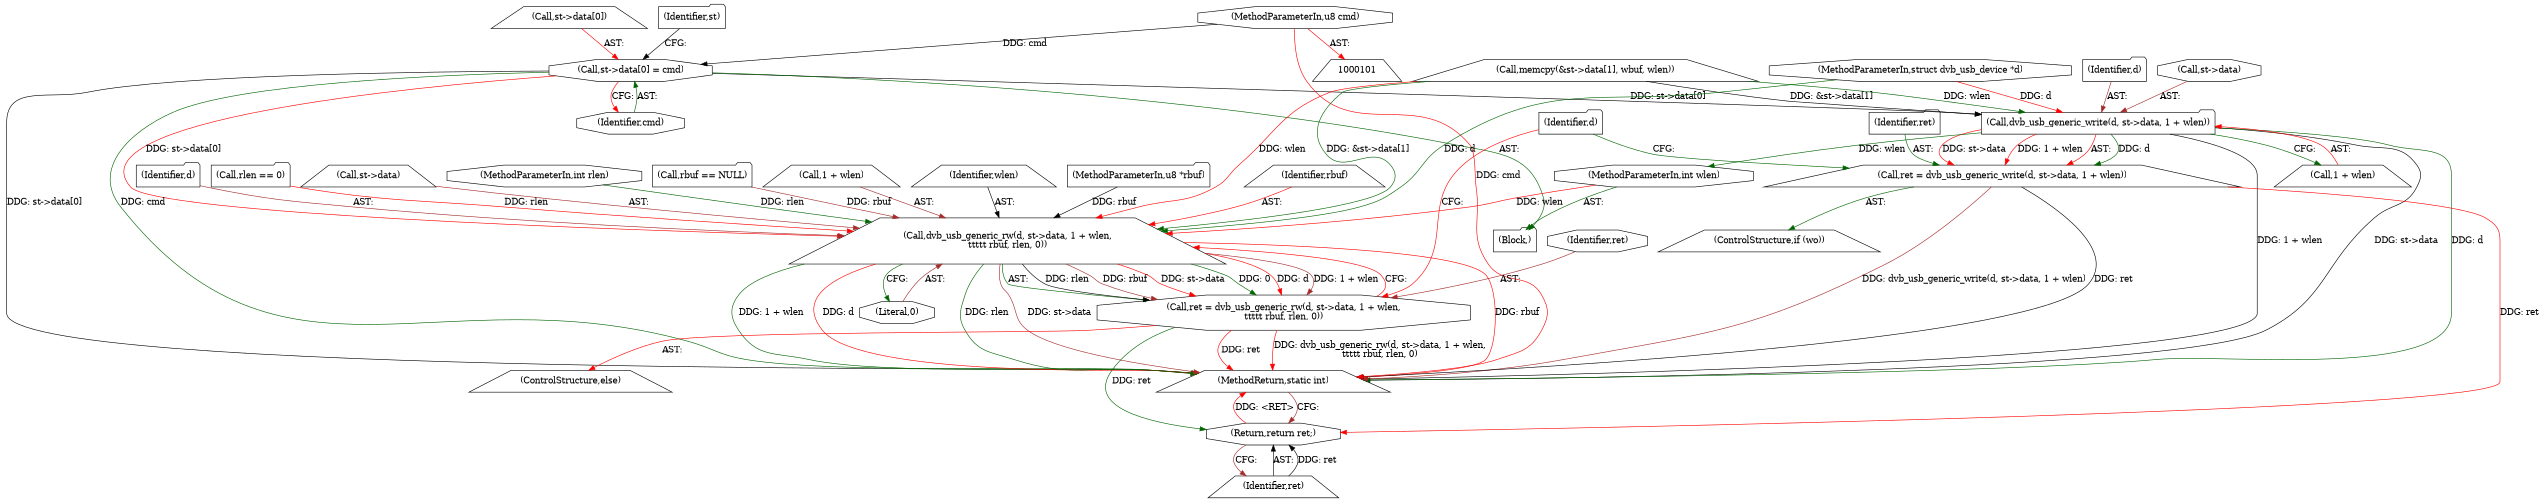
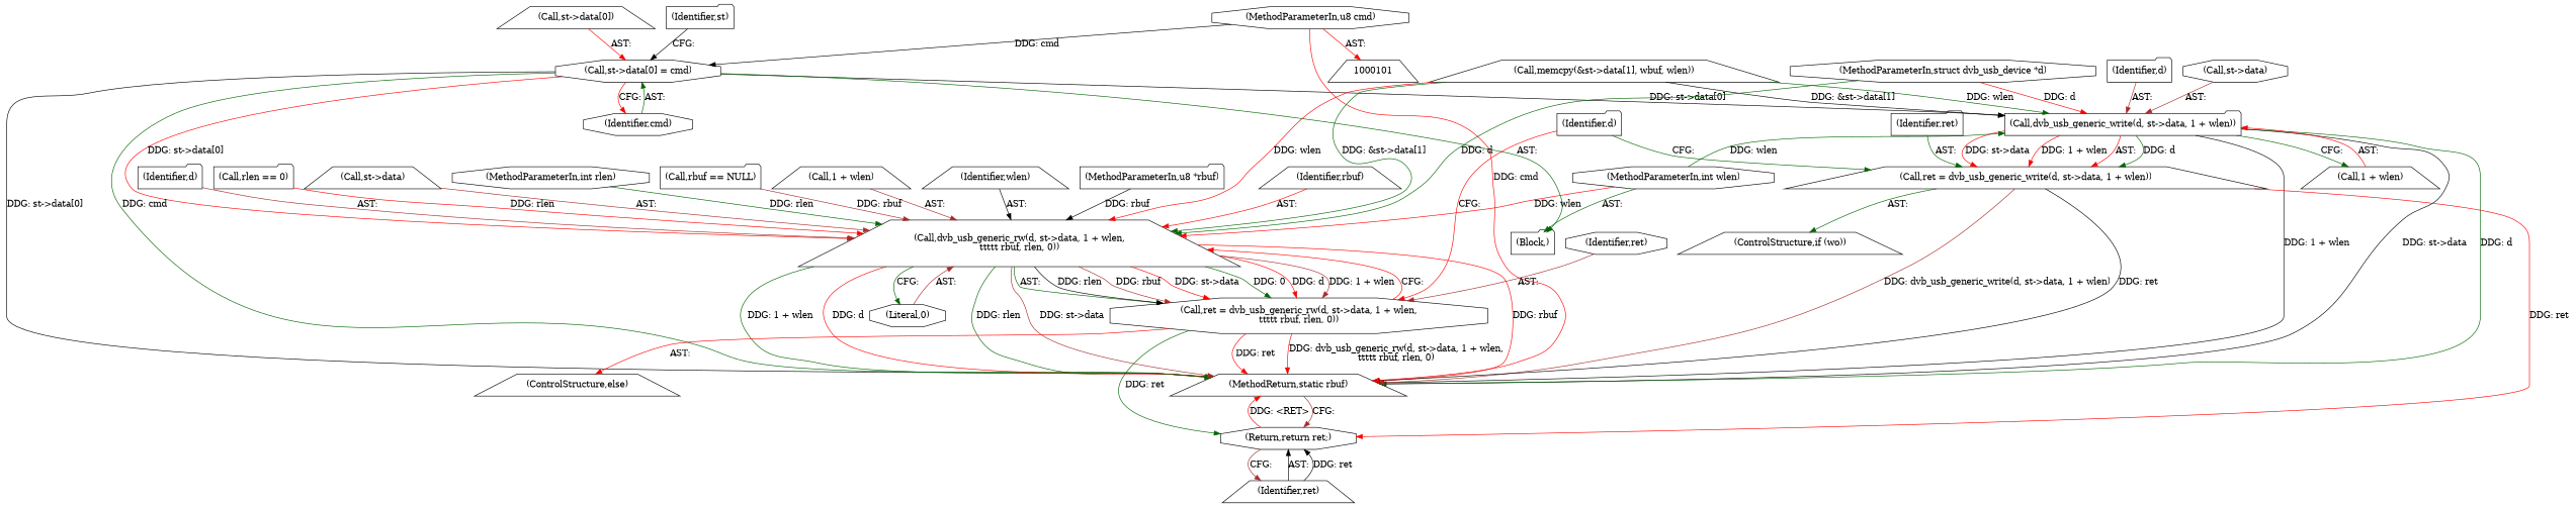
  digraph {
    node [shape=trapezium]
    edge [color=red]
    n1 [label="(Call,st->data[0] = cmd)" shape=octagon]
    n2 [label="(Call,dvb_usb_generic_write(d, st->data, 1 + wlen))" shape=folder]
    n3 [label="(Call,dvb_usb_generic_rw(d, st->data, 1 + wlen,\n\t\t\t\t\t rbuf, rlen, 0))"]
-   n4 [label="(MethodReturn,static int)"]
+   n4 [label="(MethodReturn,static rbuf)"]
    n5 [label="(Identifier,cmd)" shape=octagon]
    n6 [label="(Block,)" shape=folder]
    n7 [label="(Call,ret = dvb_usb_generic_write(d, st->data, 1 + wlen))"]
    n8 [label="(Call,1 + wlen)"]
    n9 [label="(Call,ret = dvb_usb_generic_rw(d, st->data, 1 + wlen,\n\t\t\t\t\t rbuf, rlen, 0))" shape=octagon]
    n10 [label="(Literal,0)" shape=octagon]
    n11 [label="(Return,return ret;)" shape=octagon]
    n12 [label="(MethodParameterIn,u8 cmd)" shape=octagon]
    1000101
    n14 [label="(ControlStructure,if (wo))"]
    n15 [label="(Identifier,ret)"]
    n16 [label="(ControlStructure,else)"]
    n17 [label="(MethodParameterIn,int wlen)" shape=octagon]
    n18 [label="(Call,st->data[0])"]
    n19 [label="(Identifier,d)" shape=folder]
    n20 [label="(Identifier,rbuf)"]
    n21 [label="(Identifier,d)" shape=folder]
    n22 [label="(Identifier,st)" shape=folder]
    n23 [label="(Identifier,ret)" shape=folder]
    n24 [label="(Identifier,d)" shape=folder]
    n25 [label="(Call,rlen == 0)" shape=folder]
    n26 [label="(Call,st->data)"]
    n27 [label="(Call,st->data)" shape=octagon]
    n28 [label="(Call,1 + wlen)"]
    n29 [label="(Identifier,wlen)"]
    n30 [label="(Identifier,ret)" shape=octagon]
    n31 [label="(MethodParameterIn,u8 *rbuf)" shape=folder]
    n32 [label="(Call,memcpy(&st->data[1], wbuf, wlen))"]
    n33 [label="(MethodParameterIn,int rlen)" shape=octagon]
    n34 [label="(Call,rbuf == NULL)" shape=folder]
    n35 [label="(MethodParameterIn,struct dvb_usb_device *d)" shape=octagon]
    n1 -> n2 [color=black label="DDG: st->data[0]"]
    n1 -> n3 [label="DDG: st->data[0]"]
    n1 -> n4 [color=black label="DDG: st->data[0]"]
    n1 -> n4 [color=darkgreen label="DDG: cmd"]
    n1 -> n5 [label="CFG: "]
    n1 -> n6 [color=darkgreen label="AST: "]
    n2 -> n4 [color=black label="DDG: 1 + wlen"]
    n2 -> n4 [color=black label="DDG: st->data"]
    n2 -> n4 [color=darkgreen label="DDG: d"]
    n2 -> n7 [label="AST: "]
    n2 -> n7 [color=darkgreen label="DDG: d"]
    n2 -> n7 [label="DDG: st->data"]
    n2 -> n7 [label="DDG: 1 + wlen"]
    n2 -> n8 [color=darkgreen label="CFG: "]
    n3 -> n4 [color=darkgreen label="DDG: 1 + wlen"]
    n3 -> n4 [label="DDG: d"]
    n3 -> n4 [color=darkgreen label="DDG: rlen"]
    n3 -> n4 [color=brown label="DDG: st->data"]
    n3 -> n4 [label="DDG: rbuf"]
    n3 -> n9 [color=darkgreen label="AST: "]
    n3 -> n9 [color=black label="DDG: rlen"]
    n3 -> n9 [color=brown label="DDG: rbuf"]
    n3 -> n9 [label="DDG: st->data"]
    n3 -> n9 [color=darkgreen label="DDG: 0"]
    n3 -> n9 [label="DDG: d"]
    n3 -> n9 [color=brown label="DDG: 1 + wlen"]
    n3 -> n10 [color=darkgreen label="CFG: "]
    n4 -> n11 [color=brown label="CFG: "]
    n5 -> n1 [color=darkgreen label="AST: "]
    n7 -> n4 [color=brown label="DDG: dvb_usb_generic_write(d, st->data, 1 + wlen)"]
    n7 -> n4 [color=black label="DDG: ret"]
    n7 -> n11 [label="DDG: ret"]
    n7 -> n14 [color=darkgreen label="AST: "]
    n8 -> n2 [label="AST: "]
    n9 -> n3 [label="CFG: "]
    n9 -> n4 [label="DDG: ret"]
    n9 -> n4 [label="DDG: dvb_usb_generic_rw(d, st->data, 1 + wlen,\n\t\t\t\t\t rbuf, rlen, 0)"]
    n9 -> n11 [color=darkgreen label="DDG: ret"]
    n9 -> n16 [label="AST: "]
    n10 -> n3 [color=brown label="AST: "]
    n11 -> n4 [label="DDG: <RET>"]
    n11 -> n15 [color=brown label="CFG: "]
    n12 -> n1 [color=black label="DDG: cmd"]
    n12 -> n4 [label="DDG: cmd"]
    n12 -> 1000101 [label="AST: "]
    n15 -> n11 [color=black label="AST: "]
    n15 -> n11 [color=black label="DDG: ret"]
-   n2 -> n17 [color=darkgreen label="DDG: wlen"]
+   n17 -> n2 [color=darkgreen label="DDG: wlen"]
    n17 -> n3 [label="DDG: wlen"]
    n17 -> n6 [color=darkgreen label="AST: "]
    n18 -> n1 [label="AST: "]
    n19 -> n2 [color=brown label="AST: "]
    n20 -> n3 [label="AST: "]
    n21 -> n7 [color=darkgreen label="CFG: "]
    n21 -> n9 [label="CFG: "]
    n22 -> n1 [color=black label="CFG: "]
    n23 -> n7 [color=darkgreen label="AST: "]
    n24 -> n3 [color=brown label="AST: "]
    n25 -> n3 [label="DDG: rlen"]
    n26 -> n3 [color=brown label="AST: "]
    n27 -> n2 [color=brown label="AST: "]
    n28 -> n3 [color=brown label="AST: "]
    n29 -> n3 [color=black label="AST: "]
    n30 -> n9 [color=brown label="AST: "]
    n31 -> n3 [color=black label="DDG: rbuf"]
    n32 -> n2 [color=black label="DDG: &st->data[1]"]
    n32 -> n2 [color=darkgreen label="DDG: wlen"]
    n32 -> n3 [color=darkgreen label="DDG: &st->data[1]"]
    n32 -> n3 [label="DDG: wlen"]
    n33 -> n3 [color=darkgreen label="DDG: rlen"]
    n34 -> n3 [color=brown label="DDG: rbuf"]
    n35 -> n2 [label="DDG: d"]
    n35 -> n3 [color=darkgreen label="DDG: d"]
  }
